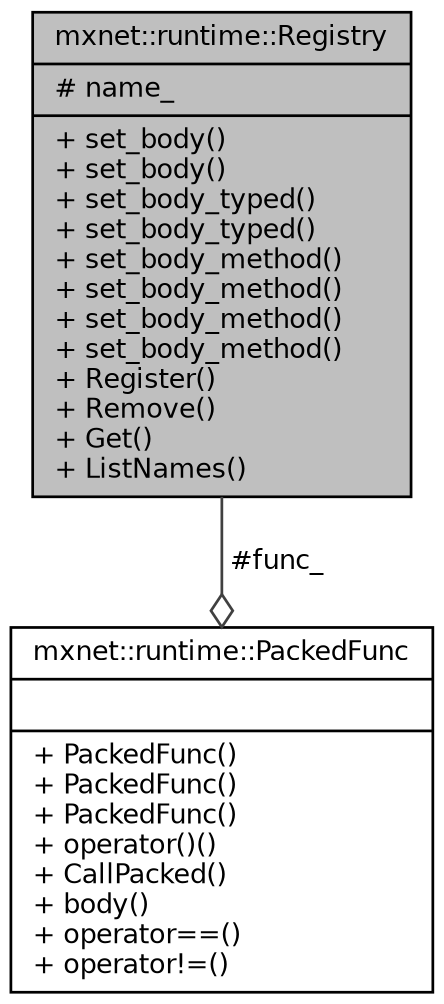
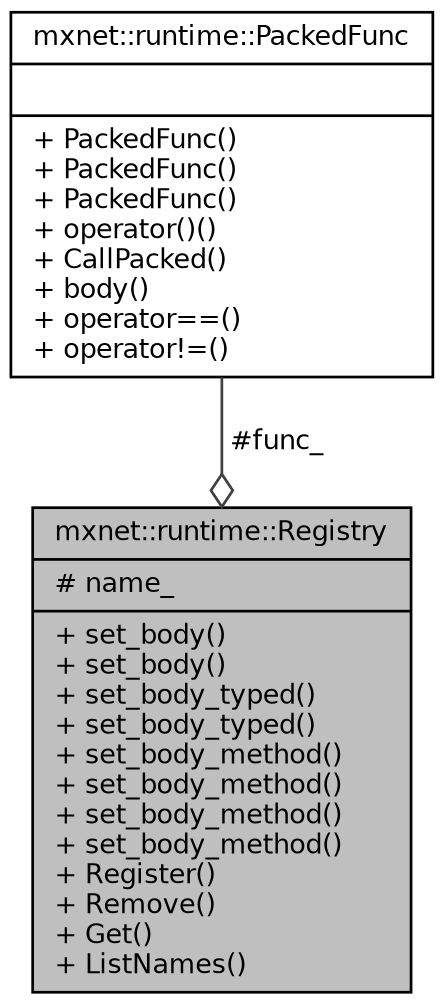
  digraph {
    node [color=black fontname=Helvetica fontsize=10 shape=record style=filled]
    n1 [fillcolor=grey75 fontcolor=black height=0.2 label="{mxnet::runtime::Registry\n|# name_\l|+ set_body()\l+ set_body()\l+ set_body_typed()\l+ set_body_typed()\l+ set_body_method()\l+ set_body_method()\l+ set_body_method()\l+ set_body_method()\l+ Register()\l+ Remove()\l+ Get()\l+ ListNames()\l}" width=0.4]
    n2 [fillcolor=white height=0.2 label="{mxnet::runtime::PackedFunc\n||+ PackedFunc()\l+ PackedFunc()\l+ PackedFunc()\l+ operator()()\l+ CallPacked()\l+ body()\l+ operator==()\l+ operator!=()\l}" width=0.4]
-   n1 -> n2 [arrowhead=odiamond color=grey25 fontname=Helvetica fontsize=10 label=" #func_" labelfontname=Helvetica labelfontsize=10 style=solid]
+   n2 -> n1 [arrowhead=odiamond color=grey25 fontname=Helvetica fontsize=10 label=" #func_" labelfontname=Helvetica labelfontsize=10 style=solid]
  }
